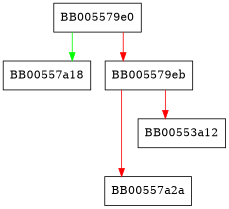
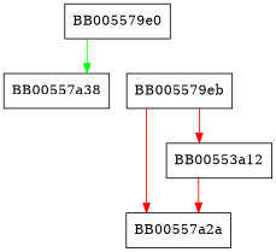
  digraph {
    splines=ortho
    node [shape=box]
    edge [color=red]
    BB005579e0
-   BB00557a38 [label=BB00557a18]
+   BB00557a38
    BB005579eb
    BB00557a2a
    n5 [label=BB00553a12]
    BB005579e0 -> BB00557a38 [color=green]
-   BB005579e0 -> BB005579eb
    BB005579eb -> BB00557a2a
    BB005579eb -> n5
+   n5 -> BB00557a2a
  }
